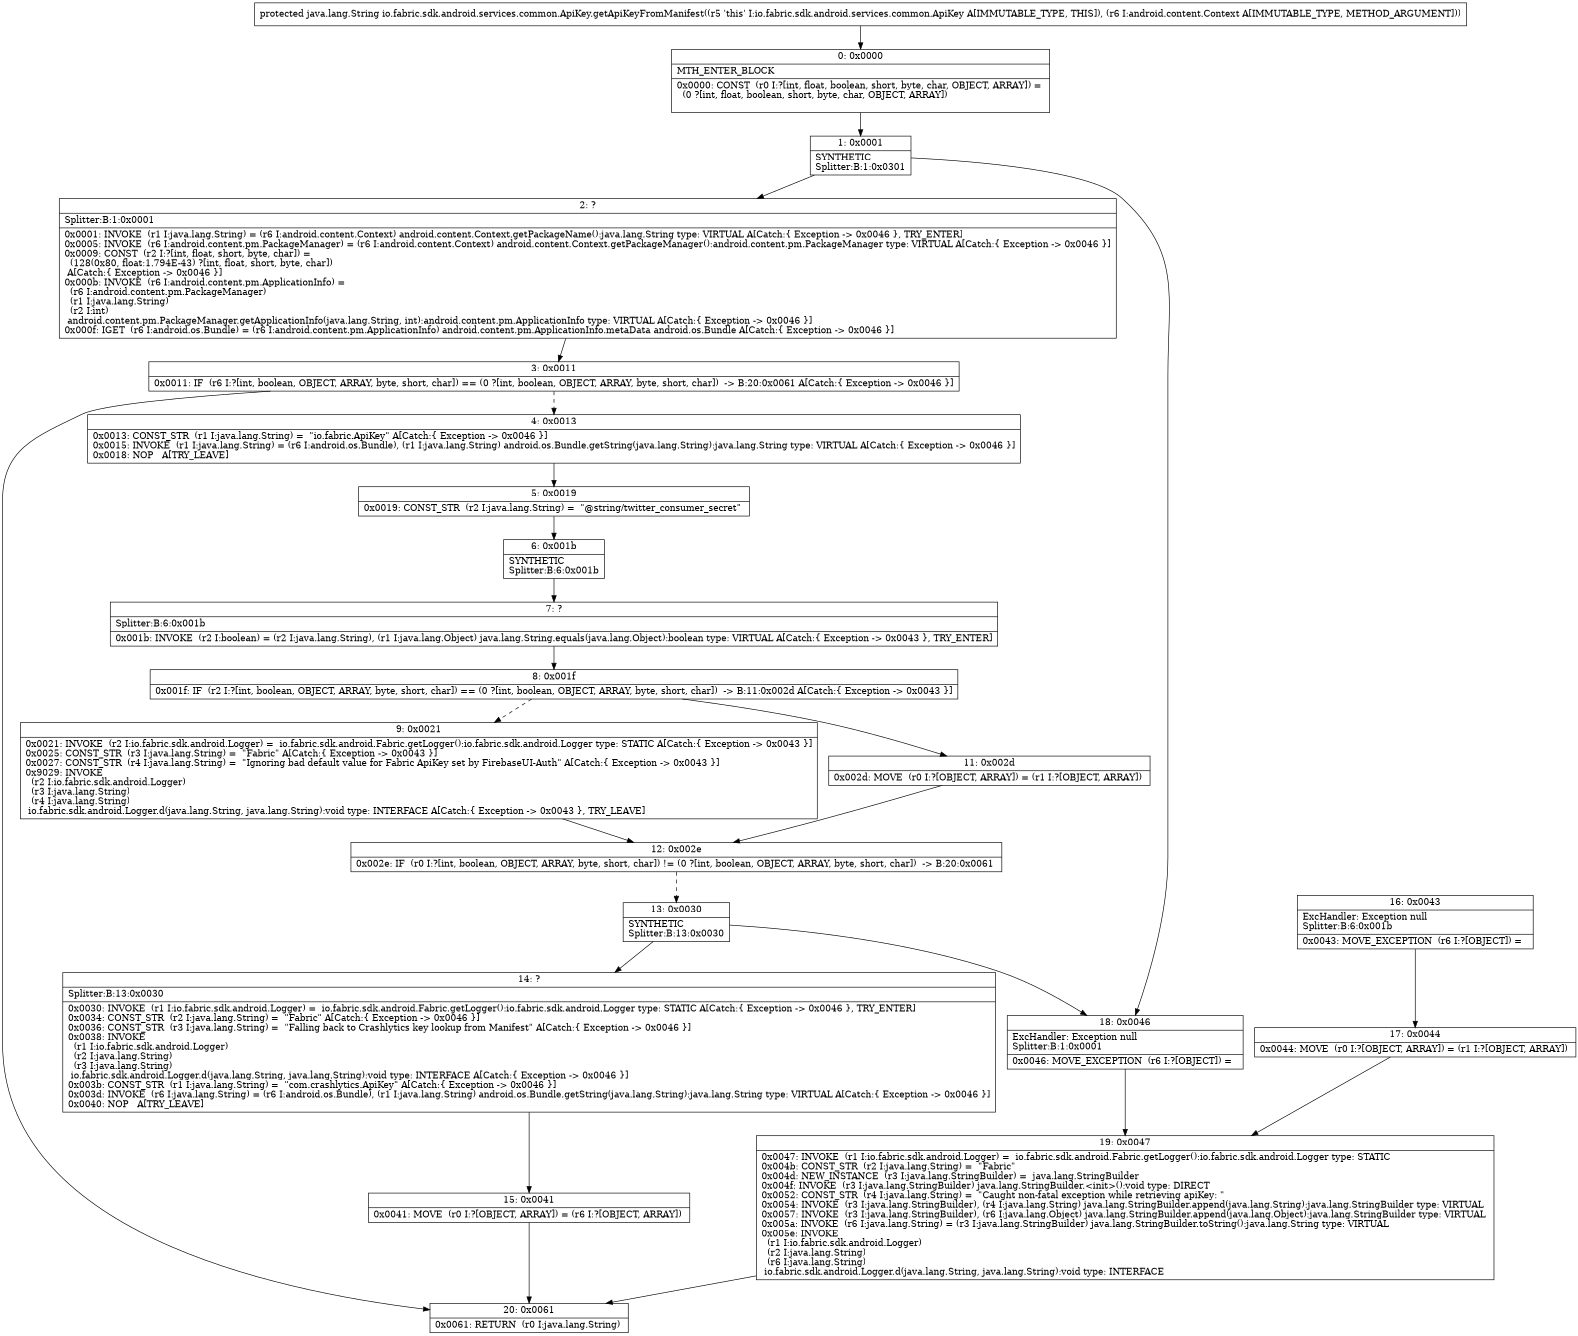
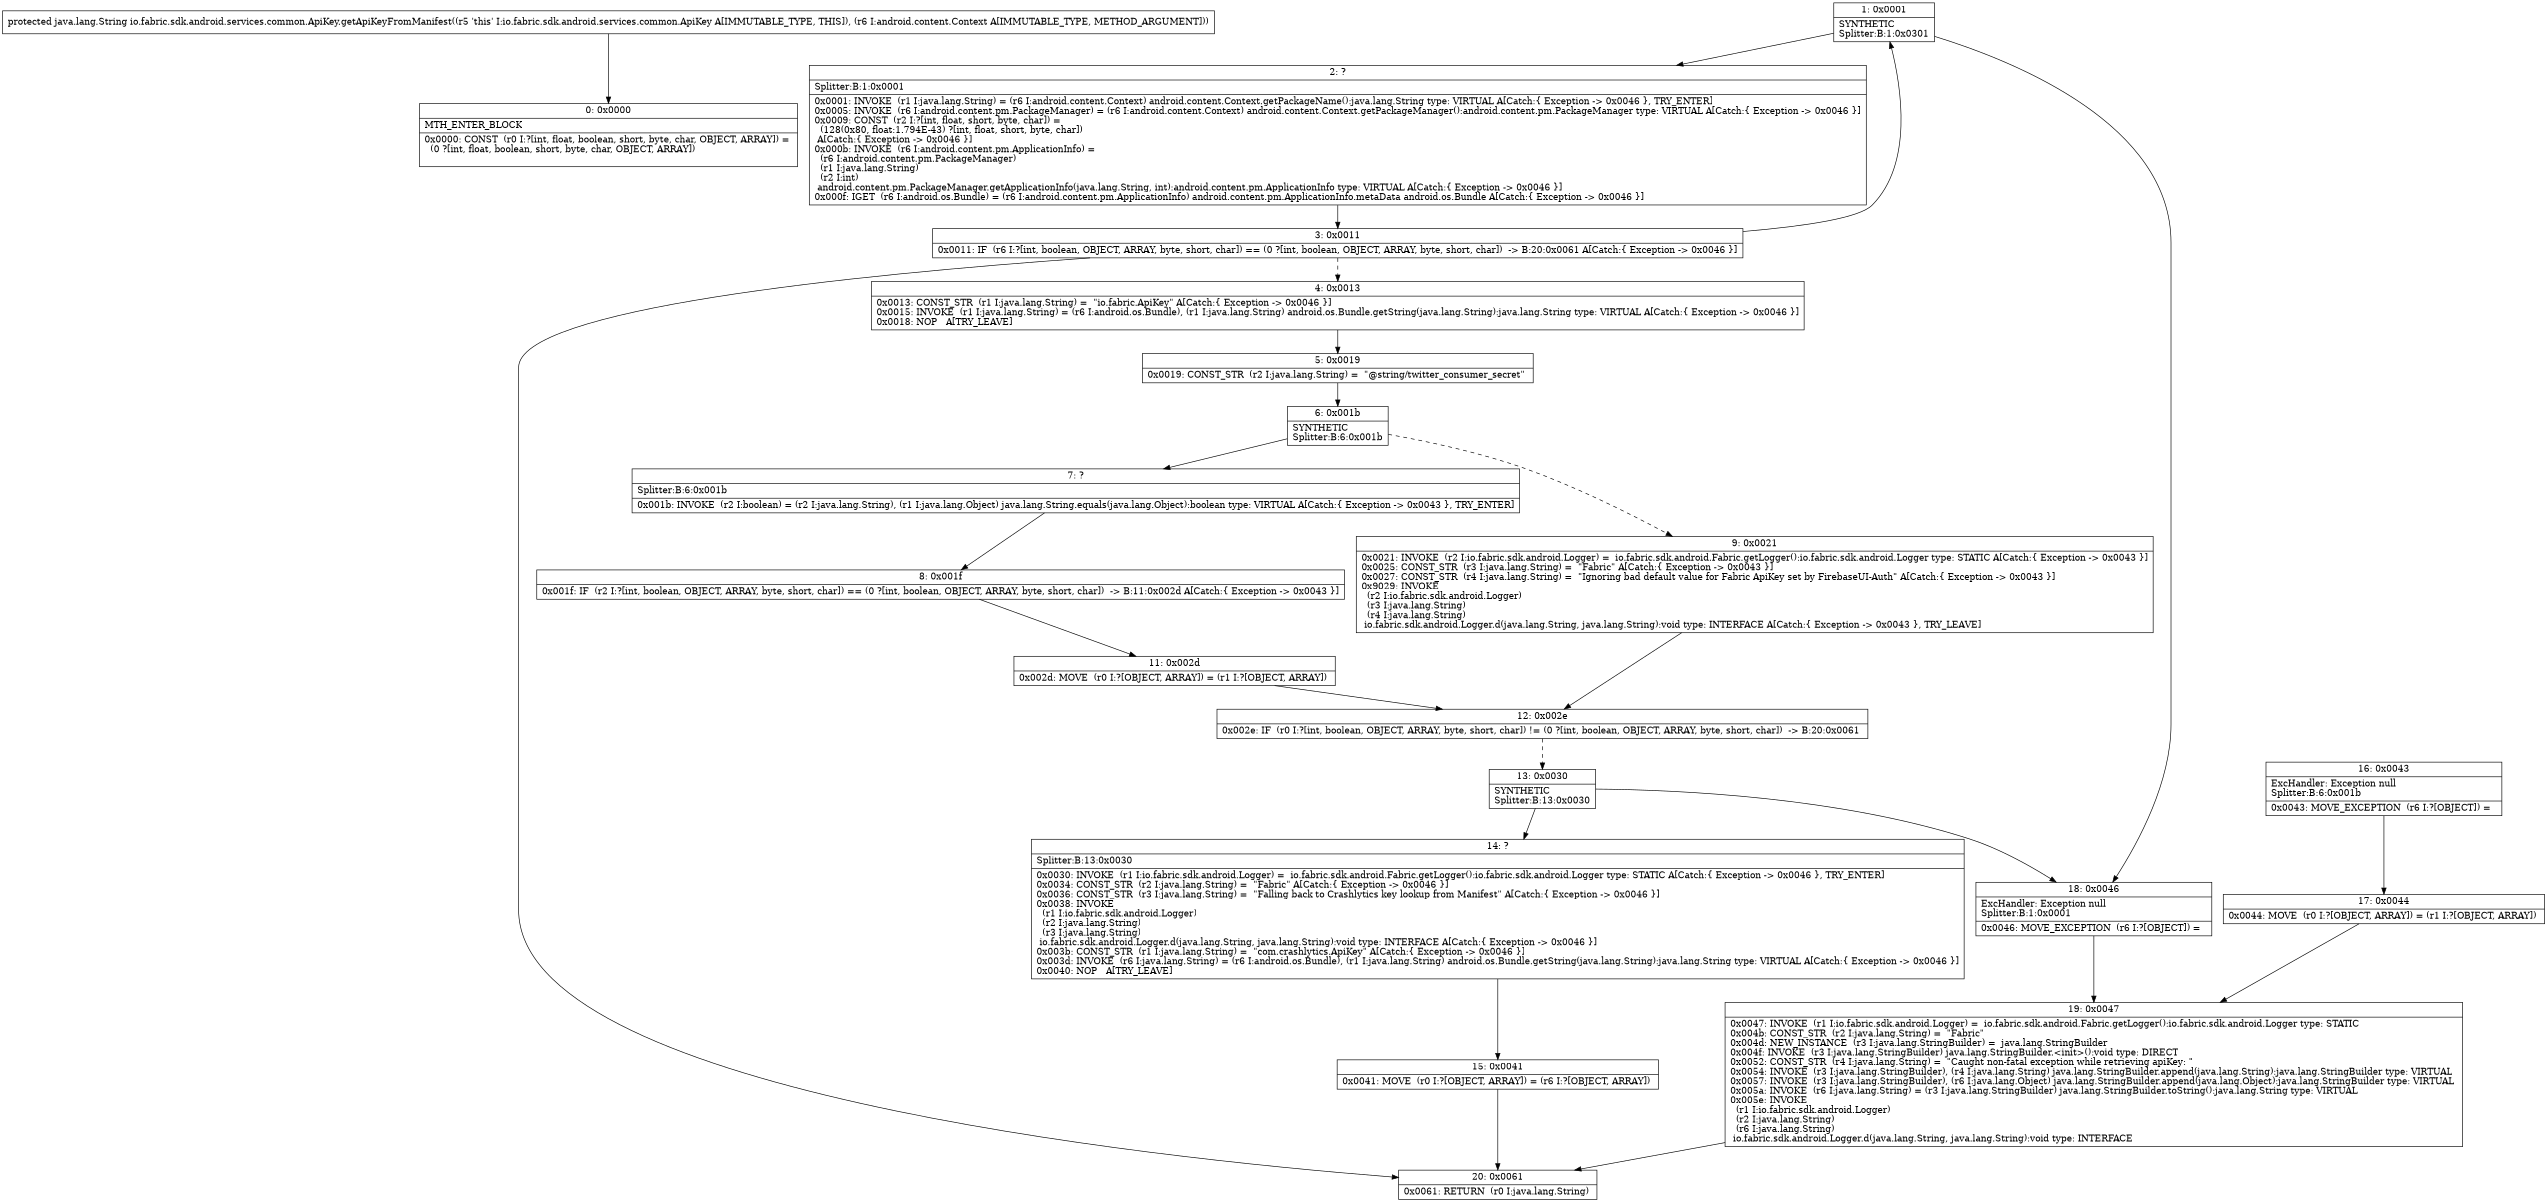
  digraph {
    node [shape=record]
    n1 [label="{0\:\ 0x0000|MTH_ENTER_BLOCK\l|0x0000: CONST  (r0 I:?[int, float, boolean, short, byte, char, OBJECT, ARRAY]) = \l  (0 ?[int, float, boolean, short, byte, char, OBJECT, ARRAY])\l \l}"]
    n2 [label="{1\:\ 0x0001|SYNTHETIC\lSplitter:B:1:0x0301\l}"]
    n3 [label="{2\:\ ?|Splitter:B:1:0x0001\l|0x0001: INVOKE  (r1 I:java.lang.String) = (r6 I:android.content.Context) android.content.Context.getPackageName():java.lang.String type: VIRTUAL A[Catch:\{ Exception \-\> 0x0046 \}, TRY_ENTER]\l0x0005: INVOKE  (r6 I:android.content.pm.PackageManager) = (r6 I:android.content.Context) android.content.Context.getPackageManager():android.content.pm.PackageManager type: VIRTUAL A[Catch:\{ Exception \-\> 0x0046 \}]\l0x0009: CONST  (r2 I:?[int, float, short, byte, char]) = \l  (128(0x80, float:1.794E\-43) ?[int, float, short, byte, char])\l A[Catch:\{ Exception \-\> 0x0046 \}]\l0x000b: INVOKE  (r6 I:android.content.pm.ApplicationInfo) = \l  (r6 I:android.content.pm.PackageManager)\l  (r1 I:java.lang.String)\l  (r2 I:int)\l android.content.pm.PackageManager.getApplicationInfo(java.lang.String, int):android.content.pm.ApplicationInfo type: VIRTUAL A[Catch:\{ Exception \-\> 0x0046 \}]\l0x000f: IGET  (r6 I:android.os.Bundle) = (r6 I:android.content.pm.ApplicationInfo) android.content.pm.ApplicationInfo.metaData android.os.Bundle A[Catch:\{ Exception \-\> 0x0046 \}]\l}"]
    n4 [label="{18\:\ 0x0046|ExcHandler: Exception null\lSplitter:B:1:0x0001\l|0x0046: MOVE_EXCEPTION  (r6 I:?[OBJECT]) =  \l}"]
    n5 [label="{3\:\ 0x0011|0x0011: IF  (r6 I:?[int, boolean, OBJECT, ARRAY, byte, short, char]) == (0 ?[int, boolean, OBJECT, ARRAY, byte, short, char])  \-\> B:20:0x0061 A[Catch:\{ Exception \-\> 0x0046 \}]\l}"]
    n6 [label="{19\:\ 0x0047|0x0047: INVOKE  (r1 I:io.fabric.sdk.android.Logger) =  io.fabric.sdk.android.Fabric.getLogger():io.fabric.sdk.android.Logger type: STATIC \l0x004b: CONST_STR  (r2 I:java.lang.String) =  \"Fabric\" \l0x004d: NEW_INSTANCE  (r3 I:java.lang.StringBuilder) =  java.lang.StringBuilder \l0x004f: INVOKE  (r3 I:java.lang.StringBuilder) java.lang.StringBuilder.\<init\>():void type: DIRECT \l0x0052: CONST_STR  (r4 I:java.lang.String) =  \"Caught non\-fatal exception while retrieving apiKey: \" \l0x0054: INVOKE  (r3 I:java.lang.StringBuilder), (r4 I:java.lang.String) java.lang.StringBuilder.append(java.lang.String):java.lang.StringBuilder type: VIRTUAL \l0x0057: INVOKE  (r3 I:java.lang.StringBuilder), (r6 I:java.lang.Object) java.lang.StringBuilder.append(java.lang.Object):java.lang.StringBuilder type: VIRTUAL \l0x005a: INVOKE  (r6 I:java.lang.String) = (r3 I:java.lang.StringBuilder) java.lang.StringBuilder.toString():java.lang.String type: VIRTUAL \l0x005e: INVOKE  \l  (r1 I:io.fabric.sdk.android.Logger)\l  (r2 I:java.lang.String)\l  (r6 I:java.lang.String)\l io.fabric.sdk.android.Logger.d(java.lang.String, java.lang.String):void type: INTERFACE \l}"]
    n7 [label="{4\:\ 0x0013|0x0013: CONST_STR  (r1 I:java.lang.String) =  \"io.fabric.ApiKey\" A[Catch:\{ Exception \-\> 0x0046 \}]\l0x0015: INVOKE  (r1 I:java.lang.String) = (r6 I:android.os.Bundle), (r1 I:java.lang.String) android.os.Bundle.getString(java.lang.String):java.lang.String type: VIRTUAL A[Catch:\{ Exception \-\> 0x0046 \}]\l0x0018: NOP   A[TRY_LEAVE]\l}"]
    n8 [label="{20\:\ 0x0061|0x0061: RETURN  (r0 I:java.lang.String) \l}"]
    n9 [label="{5\:\ 0x0019|0x0019: CONST_STR  (r2 I:java.lang.String) =  \"@string\/twitter_consumer_secret\" \l}"]
    n10 [label="{6\:\ 0x001b|SYNTHETIC\lSplitter:B:6:0x001b\l}"]
    n11 [label="{7\:\ ?|Splitter:B:6:0x001b\l|0x001b: INVOKE  (r2 I:boolean) = (r2 I:java.lang.String), (r1 I:java.lang.Object) java.lang.String.equals(java.lang.Object):boolean type: VIRTUAL A[Catch:\{ Exception \-\> 0x0043 \}, TRY_ENTER]\l}"]
    n12 [label="{8\:\ 0x001f|0x001f: IF  (r2 I:?[int, boolean, OBJECT, ARRAY, byte, short, char]) == (0 ?[int, boolean, OBJECT, ARRAY, byte, short, char])  \-\> B:11:0x002d A[Catch:\{ Exception \-\> 0x0043 \}]\l}"]
    n13 [label="{16\:\ 0x0043|ExcHandler: Exception null\lSplitter:B:6:0x001b\l|0x0043: MOVE_EXCEPTION  (r6 I:?[OBJECT]) =  \l}"]
    n14 [label="{17\:\ 0x0044|0x0044: MOVE  (r0 I:?[OBJECT, ARRAY]) = (r1 I:?[OBJECT, ARRAY]) \l}"]
    n15 [label="{9\:\ 0x0021|0x0021: INVOKE  (r2 I:io.fabric.sdk.android.Logger) =  io.fabric.sdk.android.Fabric.getLogger():io.fabric.sdk.android.Logger type: STATIC A[Catch:\{ Exception \-\> 0x0043 \}]\l0x0025: CONST_STR  (r3 I:java.lang.String) =  \"Fabric\" A[Catch:\{ Exception \-\> 0x0043 \}]\l0x0027: CONST_STR  (r4 I:java.lang.String) =  \"Ignoring bad default value for Fabric ApiKey set by FirebaseUI\-Auth\" A[Catch:\{ Exception \-\> 0x0043 \}]\l0x9029: INVOKE  \l  (r2 I:io.fabric.sdk.android.Logger)\l  (r3 I:java.lang.String)\l  (r4 I:java.lang.String)\l io.fabric.sdk.android.Logger.d(java.lang.String, java.lang.String):void type: INTERFACE A[Catch:\{ Exception \-\> 0x0043 \}, TRY_LEAVE]\l}"]
    n16 [label="{11\:\ 0x002d|0x002d: MOVE  (r0 I:?[OBJECT, ARRAY]) = (r1 I:?[OBJECT, ARRAY]) \l}"]
    n17 [label="{12\:\ 0x002e|0x002e: IF  (r0 I:?[int, boolean, OBJECT, ARRAY, byte, short, char]) != (0 ?[int, boolean, OBJECT, ARRAY, byte, short, char])  \-\> B:20:0x0061 \l}"]
    n18 [label="{13\:\ 0x0030|SYNTHETIC\lSplitter:B:13:0x0030\l}"]
    n19 [label="{14\:\ ?|Splitter:B:13:0x0030\l|0x0030: INVOKE  (r1 I:io.fabric.sdk.android.Logger) =  io.fabric.sdk.android.Fabric.getLogger():io.fabric.sdk.android.Logger type: STATIC A[Catch:\{ Exception \-\> 0x0046 \}, TRY_ENTER]\l0x0034: CONST_STR  (r2 I:java.lang.String) =  \"Fabric\" A[Catch:\{ Exception \-\> 0x0046 \}]\l0x0036: CONST_STR  (r3 I:java.lang.String) =  \"Falling back to Crashlytics key lookup from Manifest\" A[Catch:\{ Exception \-\> 0x0046 \}]\l0x0038: INVOKE  \l  (r1 I:io.fabric.sdk.android.Logger)\l  (r2 I:java.lang.String)\l  (r3 I:java.lang.String)\l io.fabric.sdk.android.Logger.d(java.lang.String, java.lang.String):void type: INTERFACE A[Catch:\{ Exception \-\> 0x0046 \}]\l0x003b: CONST_STR  (r1 I:java.lang.String) =  \"com.crashlytics.ApiKey\" A[Catch:\{ Exception \-\> 0x0046 \}]\l0x003d: INVOKE  (r6 I:java.lang.String) = (r6 I:android.os.Bundle), (r1 I:java.lang.String) android.os.Bundle.getString(java.lang.String):java.lang.String type: VIRTUAL A[Catch:\{ Exception \-\> 0x0046 \}]\l0x0040: NOP   A[TRY_LEAVE]\l}"]
    n20 [label="{15\:\ 0x0041|0x0041: MOVE  (r0 I:?[OBJECT, ARRAY]) = (r6 I:?[OBJECT, ARRAY]) \l}"]
    n21 [label="{protected java.lang.String io.fabric.sdk.android.services.common.ApiKey.getApiKeyFromManifest((r5 'this' I:io.fabric.sdk.android.services.common.ApiKey A[IMMUTABLE_TYPE, THIS]), (r6 I:android.content.Context A[IMMUTABLE_TYPE, METHOD_ARGUMENT])) }"]
-   n1 -> n2
+   n5 -> n2
    n2 -> n3
    n2 -> n4
    n3 -> n5
    n4 -> n6
    n5 -> n7 [style=dashed]
    n5 -> n8
    n6 -> n8
    n7 -> n9
    n9 -> n10
    n10 -> n11
    n11 -> n12
-   n12 -> n15 [style=dashed]
+   n10 -> n15 [style=dashed]
    n12 -> n16
    n13 -> n14
    n14 -> n6
    n15 -> n17
    n16 -> n17
    n17 -> n18 [style=dashed]
    n18 -> n4
    n18 -> n19
    n19 -> n20
    n20 -> n8
    n21 -> n1
  }
